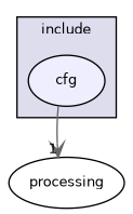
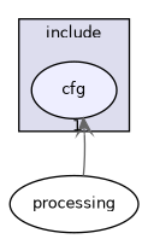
  digraph {
    compound=true
    node [fontname=Helvetica fontsize=10 shape=ellipse]
    n1 [fillcolor="#eeeeff" label=cfg pencolor=black style=filled]
    n2 [label=processing]
    subgraph cluster_1 {
      bgcolor="#ddddee"
      fontname=Helvetica
      fontsize=10
      label=include
      pencolor=black
      n1
    }
-   n1 -> n2 [headlabel=1 labeldistance=1.5 labelfontname=Helvetica labelfontsize=10 color=gray40 arrowhead=vee]
+   n2 -> n1 [headlabel=1 labeldistance=1.5 labelfontname=Helvetica labelfontsize=10 color=gray40 arrowhead=vee]
  }
